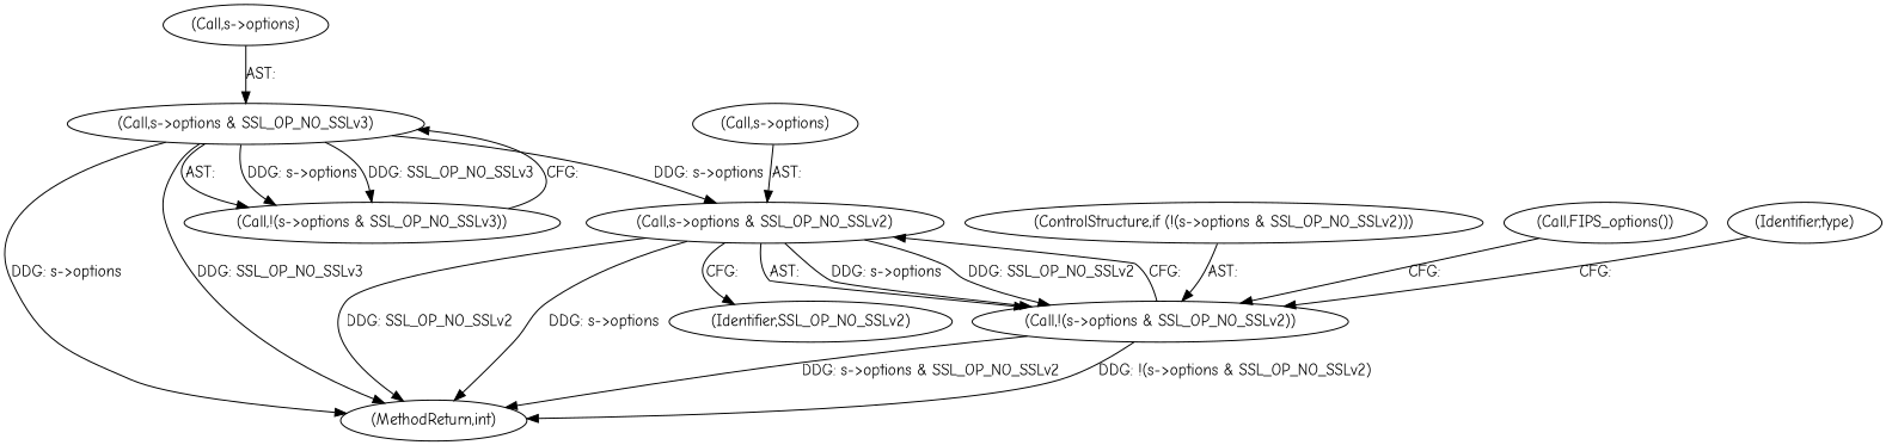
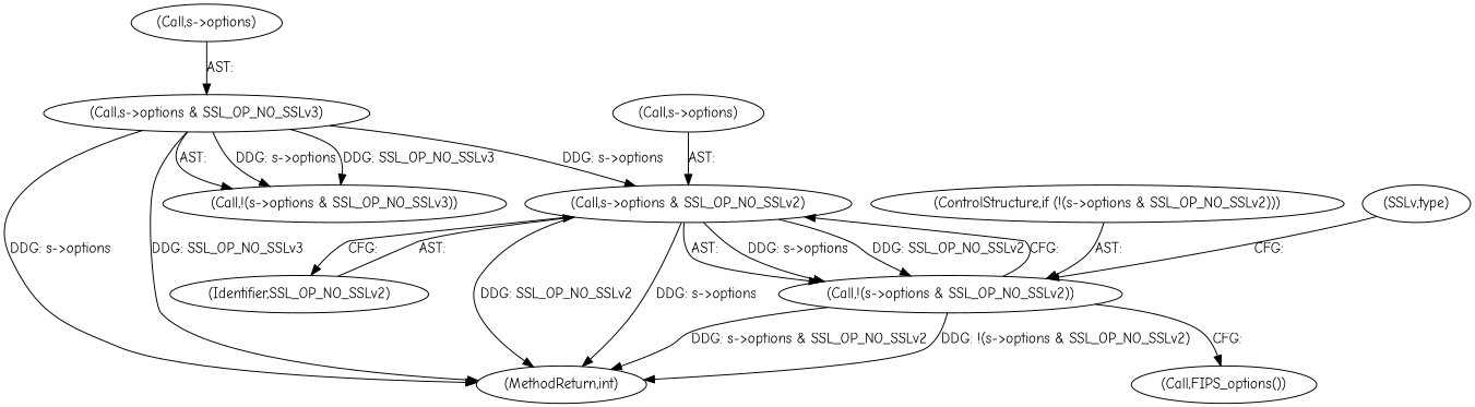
  digraph {
    fontname="Comic Neue"
    node [fontname="Comic Neue"]
    edge [fontname="Comic Neue"]
    n1 [label="(Call,s->options & SSL_OP_NO_SSLv2)"]
    n2 [label="(Call,!(s->options & SSL_OP_NO_SSLv2))"]
    n3 [label="(Identifier,SSL_OP_NO_SSLv2)"]
    n4 [label="(MethodReturn,int)"]
    n5 [label="(Call,s->options & SSL_OP_NO_SSLv3)"]
    n6 [label="(Call,!(s->options & SSL_OP_NO_SSLv3))"]
    n7 [label="(ControlStructure,if (!(s->options & SSL_OP_NO_SSLv2)))"]
    n8 [label="(Call,s->options)"]
    n9 [label="(Call,s->options)"]
    n10 [label="(Call,FIPS_options())"]
-   n11 [label="(Identifier,type)"]
+   n11 [label="(SSLv,type)"]
    n1 -> n2 [label="AST: "]
    n1 -> n2 [label="DDG: s->options"]
    n1 -> n2 [label="DDG: SSL_OP_NO_SSLv2"]
    n1 -> n3 [label="CFG: "]
    n1 -> n4 [label="DDG: SSL_OP_NO_SSLv2"]
    n1 -> n4 [label="DDG: s->options"]
    n2 -> n1 [label="CFG: "]
    n2 -> n4 [label="DDG: s->options & SSL_OP_NO_SSLv2"]
    n2 -> n4 [label="DDG: !(s->options & SSL_OP_NO_SSLv2)"]
+   n3 -> n1 [label="AST: "]
    n5 -> n1 [label="DDG: s->options"]
    n5 -> n4 [label="DDG: s->options"]
    n5 -> n4 [label="DDG: SSL_OP_NO_SSLv3"]
    n5 -> n6 [label="AST: "]
    n5 -> n6 [label="DDG: s->options"]
    n5 -> n6 [label="DDG: SSL_OP_NO_SSLv3"]
-   n6 -> n5 [label="CFG: "]
    n7 -> n2 [label="AST: "]
    n8 -> n5 [label="AST: "]
    n9 -> n1 [label="AST: "]
-   n10 -> n2 [label="CFG: "]
+   n2 -> n10 [label="CFG: "]
    n11 -> n2 [label="CFG: "]
  }
